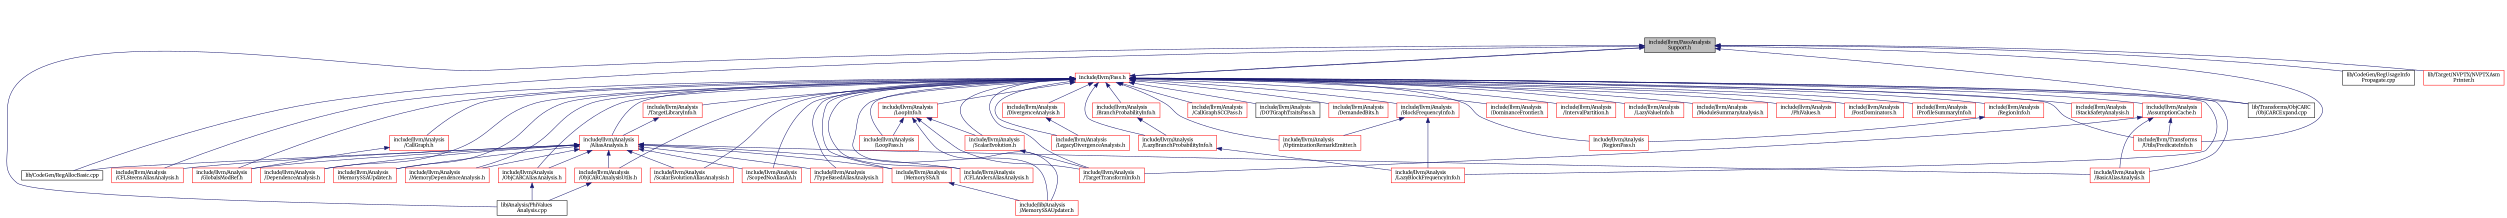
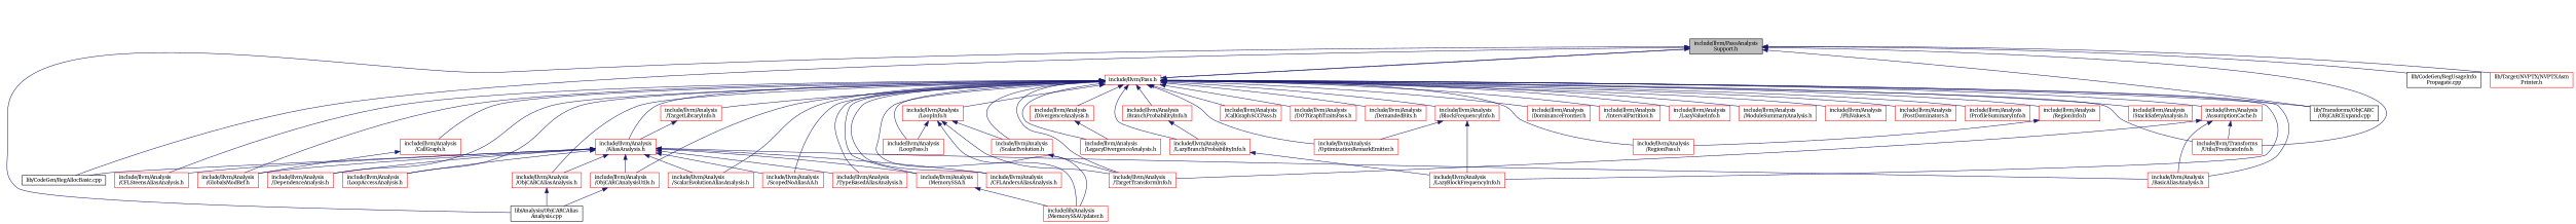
  digraph {
    fontname=Merriweather
    node [color=red fontname=Merriweather fontsize=10 shape=box]
    edge [color=midnightblue dir=back fontname=Merriweather fontsize=10 labelfontname=Helvetica labelfontsize=10 style=solid]
    n1 [color=black fillcolor=grey75 fontcolor=black height=0.2 label="include/llvm/PassAnalysis\lSupport.h" style=filled width=0.4]
    n2 [height=0.2 label="include/llvm/Pass.h" width=0.4]
-   n3 [color=black height=0.2 label="lib/Analysis/PhiValues\lAnalysis.cpp" width=0.4]
+   n3 [color=black height=0.2 label="lib/Analysis/ObjCARCAlias\lAnalysis.cpp" width=0.4]
    n4 [color=black height=0.2 label="lib/CodeGen/RegAllocBasic.cpp" width=0.4]
    n5 [height=0.2 label="include/llvm/Transforms\l/Utils/PredicateInfo.h" width=0.4]
    n6 [color=black height=0.2 label="lib/Transforms/ObjCARC\l/ObjCARCExpand.cpp" width=0.4]
    n7 [color=black height=0.2 label="lib/CodeGen/RegUsageInfo\lPropagate.cpp" width=0.4]
    n8 [height=0.2 label="lib/Target/NVPTX/NVPTXAsm\lPrinter.h" width=0.4]
    n9 [height=0.2 label="include/llvm/Analysis\l/AliasAnalysis.h" width=0.4]
    n10 [height=0.2 label="include/llvm/Analysis\l/BasicAliasAnalysis.h" width=0.4]
    n11 [height=0.2 label="include/llvm/Analysis\l/CFLAndersAliasAnalysis.h" width=0.4]
    n12 [height=0.2 label="include/llvm/Analysis\l/CFLSteensAliasAnalysis.h" width=0.4]
    n13 [height=0.2 label="include/llvm/Analysis\l/DependenceAnalysis.h" width=0.4]
    n14 [height=0.2 label="include/llvm/Analysis\l/GlobalsModRef.h" width=0.4]
-   n15 [height=0.2 label="include/llvm/Analysis\l/MemorySSAUpdater.h" width=0.4]
-   n16 [height=0.2 label="include/llvm/Analysis\l/MemoryDependenceAnalysis.h" width=0.4]
+   n15 [height=0.2 label="include/llvm/Analysis\l/LoopAccessAnalysis.h" width=0.4]
    n17 [height=0.2 label="include/llvm/Analysis\l/MemorySSA.h" width=0.4]
    n18 [height=0.2 label="include/lib/Analysis\l/MemorySSAUpdater.h" width=0.4]
    n19 [height=0.2 label="include/llvm/Analysis\l/ObjCARCAliasAnalysis.h" width=0.4]
    n20 [height=0.2 label="include/llvm/Analysis\l/ObjCARCAnalysisUtils.h" width=0.4]
    n21 [height=0.2 label="include/llvm/Analysis\l/ScalarEvolutionAliasAnalysis.h" width=0.4]
    n22 [height=0.2 label="include/llvm/Analysis\l/ScopedNoAliasAA.h" width=0.4]
    n23 [height=0.2 label="include/llvm/Analysis\l/TypeBasedAliasAnalysis.h" width=0.4]
    n24 [height=0.2 label="include/llvm/Analysis\l/AssumptionCache.h" width=0.4]
    n25 [height=0.2 label="include/llvm/Analysis\l/TargetTransformInfo.h" width=0.4]
    n26 [height=0.2 label="include/llvm/Analysis\l/BlockFrequencyInfo.h" width=0.4]
    n27 [height=0.2 label="include/llvm/Analysis\l/LazyBlockFrequencyInfo.h" width=0.4]
    n28 [height=0.2 label="include/llvm/Analysis\l/OptimizationRemarkEmitter.h" width=0.4]
    n29 [height=0.2 label="include/llvm/Analysis\l/BranchProbabilityInfo.h" width=0.4]
    n30 [height=0.2 label="include/llvm/Analysis\l/LazyBranchProbabilityInfo.h" width=0.4]
    n31 [height=0.2 label="include/llvm/Analysis\l/CallGraph.h" width=0.4]
    n32 [height=0.2 label="include/llvm/Analysis\l/CallGraphSCCPass.h" width=0.4]
-   n33 [color=black height=0.2 label="include/llvm/Analysis\l/DOTGraphTraitsPass.h" width=0.4]
+   n33 [height=0.2 label="include/llvm/Analysis\l/DOTGraphTraitsPass.h" width=0.4]
    n34 [height=0.2 label="include/llvm/Analysis\l/DemandedBits.h" width=0.4]
    n35 [height=0.2 label="include/llvm/Analysis\l/DivergenceAnalysis.h" width=0.4]
    n36 [height=0.2 label="include/llvm/Analysis\l/LegacyDivergenceAnalysis.h" width=0.4]
    n37 [height=0.2 label="include/llvm/Analysis\l/DominanceFrontier.h" width=0.4]
    n38 [height=0.2 label="include/llvm/Analysis\l/IntervalPartition.h" width=0.4]
    n39 [height=0.2 label="include/llvm/Analysis\l/LazyValueInfo.h" width=0.4]
    n40 [height=0.2 label="include/llvm/Analysis\l/LoopInfo.h" width=0.4]
    n41 [height=0.2 label="include/llvm/Analysis\l/LoopPass.h" width=0.4]
    n42 [height=0.2 label="include/llvm/Analysis\l/ScalarEvolution.h" width=0.4]
    n43 [height=0.2 label="include/llvm/Analysis\l/ModuleSummaryAnalysis.h" width=0.4]
    n44 [height=0.2 label="include/llvm/Analysis\l/PhiValues.h" width=0.4]
    n45 [height=0.2 label="include/llvm/Analysis\l/PostDominators.h" width=0.4]
    n46 [height=0.2 label="include/llvm/Analysis\l/ProfileSummaryInfo.h" width=0.4]
    n47 [height=0.2 label="include/llvm/Analysis\l/RegionInfo.h" width=0.4]
    n48 [height=0.2 label="include/llvm/Analysis\l/RegionPass.h" width=0.4]
    n49 [height=0.2 label="include/llvm/Analysis\l/StackSafetyAnalysis.h" width=0.4]
    n50 [height=0.2 label="include/llvm/Analysis\l/TargetLibraryInfo.h" width=0.4]
    n1 -> n2
    n1 -> n3
    n1 -> n4
    n1 -> n5
    n1 -> n6
    n1 -> n7
    n1 -> n8
    n2 -> n1
    n2 -> n5
    n2 -> n6
    n2 -> n9
    n2 -> n10
    n2 -> n11
    n2 -> n12
    n2 -> n13
    n2 -> n14
    n2 -> n15
-   n2 -> n16
    n2 -> n17
    n2 -> n18
    n2 -> n19
    n2 -> n20
    n2 -> n21
    n2 -> n22
    n2 -> n23
    n2 -> n24
    n2 -> n25
    n2 -> n26
    n2 -> n27
    n2 -> n28
    n2 -> n29
    n2 -> n30
    n2 -> n31
    n2 -> n32
    n2 -> n33
    n2 -> n34
    n2 -> n35
    n2 -> n36
    n2 -> n37
    n2 -> n38
    n2 -> n39
    n2 -> n40
    n2 -> n41
    n2 -> n42
    n2 -> n43
    n2 -> n44
    n2 -> n45
    n2 -> n46
    n2 -> n47
    n2 -> n48
    n2 -> n49
    n2 -> n50
    n9 -> n4
    n9 -> n10
    n9 -> n11
    n9 -> n12
    n9 -> n13
    n9 -> n14
    n9 -> n15
-   n9 -> n16
    n9 -> n17
    n9 -> n19
    n9 -> n20
    n9 -> n21
    n9 -> n22
    n9 -> n23
    n17 -> n18
    n19 -> n3
    n20 -> n3
    n24 -> n5
    n24 -> n10
    n24 -> n25
    n26 -> n27
    n26 -> n28
    n29 -> n30
    n30 -> n27
    n31 -> n14
    n35 -> n36
    n40 -> n18
    n40 -> n25
    n40 -> n41
    n40 -> n42
    n42 -> n25
    n47 -> n48
    n50 -> n9
  }
